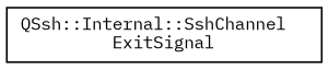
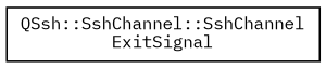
  digraph {
    rankdir=LR
    fontname="IBM Plex Mono"
-   n1 [color=black fillcolor=white fontname="IBM Plex Mono" fontsize=10 height=0.2 label="QSsh::Internal::SshChannel\lExitSignal" shape=record style=filled width=0.4]
+   n1 [color=black fillcolor=white fontname="IBM Plex Mono" fontsize=10 height=0.2 label="QSsh::SshChannel::SshChannel\lExitSignal" shape=record style=filled width=0.4]
  }
